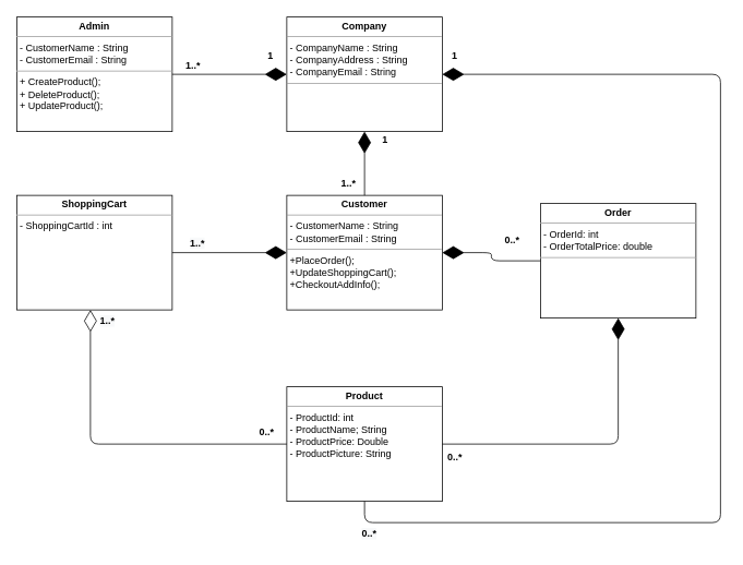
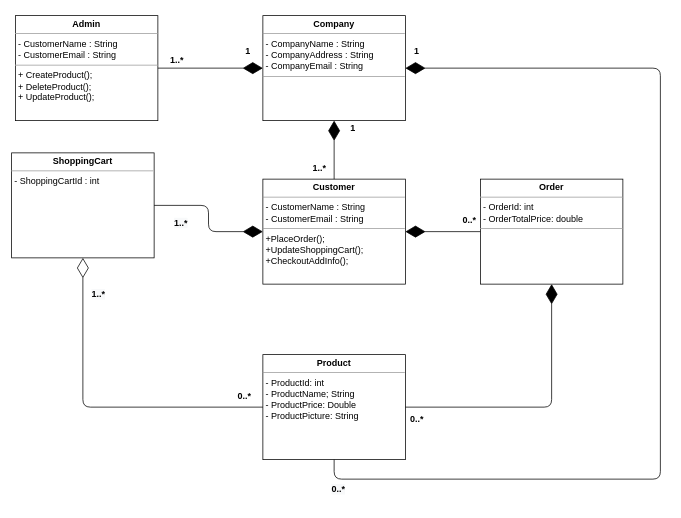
  <mxCell id="0" />
  <mxCell id="1" parent="0" />
  <mxCell id="2" value="&lt;p style=&quot;margin: 0px ; margin-top: 4px ; text-align: center&quot;&gt;&lt;b&gt;Company&lt;/b&gt;&lt;/p&gt;&lt;hr size=&quot;1&quot;&gt;&lt;p style=&quot;margin: 0px 0px 0px 4px&quot;&gt;- CompanyName : String&lt;/p&gt;&lt;p style=&quot;margin: 0px 0px 0px 4px&quot;&gt;- CompanyAddress : String&lt;/p&gt;&lt;p style=&quot;margin: 0px 0px 0px 4px&quot;&gt;- CompanyEmail : String&lt;/p&gt;&lt;hr size=&quot;1&quot;&gt;&lt;p style=&quot;margin: 0px ; margin-left: 4px&quot;&gt;&lt;br&gt;&lt;/p&gt;" style="verticalAlign=top;align=left;overflow=fill;fontSize=12;fontFamily=Helvetica;html=1;" parent="1" vertex="1"><mxGeometry x="350" y="20" width="190" height="140" as="geometry" /></mxCell>
  <mxCell id="3" value="&lt;p style=&quot;margin: 0px ; margin-top: 4px ; text-align: center&quot;&gt;&lt;b&gt;Customer&lt;/b&gt;&lt;/p&gt;&lt;hr size=&quot;1&quot;&gt;&lt;p style=&quot;margin: 0px 0px 0px 4px&quot;&gt;- CustomerName : String&lt;/p&gt;&lt;p style=&quot;margin: 0px ; margin-left: 4px&quot;&gt;- CustomerEmail : String&lt;br&gt;&lt;/p&gt;&lt;hr size=&quot;1&quot;&gt;&lt;p style=&quot;margin: 0px ; margin-left: 4px&quot;&gt;&lt;span&gt;+PlaceOrder();&lt;/span&gt;&lt;br&gt;&lt;/p&gt;&lt;p style=&quot;margin: 0px ; margin-left: 4px&quot;&gt;+UpdateShoppingCart();&lt;/p&gt;&lt;p style=&quot;margin: 0px ; margin-left: 4px&quot;&gt;+CheckoutAddInfo();&lt;/p&gt;&lt;p style=&quot;margin: 0px ; margin-left: 4px&quot;&gt;&lt;br&gt;&lt;/p&gt;" style="verticalAlign=top;align=left;overflow=fill;fontSize=12;fontFamily=Helvetica;html=1;" parent="1" vertex="1"><mxGeometry x="350" y="238" width="190" height="140" as="geometry" /></mxCell>
- <mxCell id="4" value="&lt;p style=&quot;margin: 0px ; margin-top: 4px ; text-align: center&quot;&gt;&lt;b&gt;ShoppingCart&lt;/b&gt;&lt;/p&gt;&lt;hr size=&quot;1&quot;&gt;&lt;p style=&quot;margin: 0px ; margin-left: 4px&quot;&gt;- ShoppingCartId : int&lt;/p&gt;&lt;p style=&quot;margin: 0px ; margin-left: 4px&quot;&gt;&lt;/p&gt;&lt;p style=&quot;margin: 0px ; margin-left: 4px&quot;&gt;&lt;br&gt;&lt;/p&gt;" style="verticalAlign=top;align=left;overflow=fill;fontSize=12;fontFamily=Helvetica;html=1;" parent="1" vertex="1"><mxGeometry x="20" y="238" width="190" height="140" as="geometry" /></mxCell>
+ <mxCell id="4" value="&lt;p style=&quot;margin: 0px ; margin-top: 4px ; text-align: center&quot;&gt;&lt;b&gt;ShoppingCart&lt;/b&gt;&lt;/p&gt;&lt;hr size=&quot;1&quot;&gt;&lt;p style=&quot;margin: 0px ; margin-left: 4px&quot;&gt;- ShoppingCartId : int&lt;/p&gt;&lt;p style=&quot;margin: 0px ; margin-left: 4px&quot;&gt;&lt;/p&gt;&lt;p style=&quot;margin: 0px ; margin-left: 4px&quot;&gt;&lt;br&gt;&lt;/p&gt;" style="verticalAlign=top;align=left;overflow=fill;fontSize=12;fontFamily=Helvetica;html=1;" parent="1" vertex="1"><mxGeometry x="15" y="203" width="190" height="140" as="geometry" /></mxCell>
  <mxCell id="5" value="&lt;p style=&quot;margin: 0px ; margin-top: 4px ; text-align: center&quot;&gt;&lt;b&gt;Product&lt;/b&gt;&lt;/p&gt;&lt;hr size=&quot;1&quot;&gt;&lt;p style=&quot;margin: 0px 0px 0px 4px&quot;&gt;- ProductId: int&lt;br&gt;&lt;/p&gt;&lt;p style=&quot;margin: 0px 0px 0px 4px&quot;&gt;- ProductName; String&lt;/p&gt;&lt;p style=&quot;margin: 0px ; margin-left: 4px&quot;&gt;- ProductPrice: Double&lt;/p&gt;&lt;p style=&quot;margin: 0px ; margin-left: 4px&quot;&gt;- ProductPicture: String&lt;/p&gt;" style="verticalAlign=top;align=left;overflow=fill;fontSize=12;fontFamily=Helvetica;html=1;" parent="1" vertex="1"><mxGeometry x="350" y="472" width="190" height="140" as="geometry" /></mxCell>
  <mxCell id="6" value="" style="endArrow=diamondThin;endFill=1;endSize=24;html=1;edgeStyle=orthogonalEdgeStyle;" parent="1" source="5" target="2" edge="1"><mxGeometry width="160" relative="1" as="geometry"><mxPoint x="250" y="318" as="sourcePoint" /><mxPoint x="410" y="318" as="targetPoint" /><Array as="points"><mxPoint x="445" y="638" /><mxPoint x="880" y="638" /><mxPoint x="880" y="90" /></Array></mxGeometry></mxCell>
  <mxCell id="7" value="" style="endArrow=diamondThin;endFill=1;endSize=24;html=1;edgeStyle=orthogonalEdgeStyle;" parent="1" source="4" target="3" edge="1"><mxGeometry width="160" relative="1" as="geometry"><mxPoint x="284" y="658" as="sourcePoint" /><mxPoint x="284.41" y="568" as="targetPoint" /></mxGeometry></mxCell>
  <mxCell id="8" value="" style="endArrow=diamondThin;endFill=0;endSize=24;html=1;edgeStyle=orthogonalEdgeStyle;" parent="1" source="5" target="4" edge="1"><mxGeometry width="160" relative="1" as="geometry"><mxPoint x="60" y="528" as="sourcePoint" /><mxPoint x="130" y="338" as="targetPoint" /><Array as="points"><mxPoint x="110" y="542" /></Array></mxGeometry></mxCell>
  <mxCell id="9" value="" style="endArrow=diamondThin;endFill=1;endSize=24;html=1;edgeStyle=orthogonalEdgeStyle;" parent="1" source="3" target="2" edge="1"><mxGeometry width="160" relative="1" as="geometry"><mxPoint x="455" y="238" as="sourcePoint" /><mxPoint x="490" y="208" as="targetPoint" /></mxGeometry></mxCell>
  <mxCell id="10" value="&lt;b&gt;0..*&lt;/b&gt;" style="text;html=1;align=center;verticalAlign=middle;resizable=0;points=[];autosize=1;" parent="1" vertex="1"><mxGeometry x="310" y="518" width="30" height="20" as="geometry" /></mxCell>
  <mxCell id="11" value="&lt;b&gt;1&lt;/b&gt;" style="text;html=1;align=center;verticalAlign=middle;resizable=0;points=[];autosize=1;" parent="1" vertex="1"><mxGeometry x="545" y="58" width="20" height="20" as="geometry" /></mxCell>
  <mxCell id="12" value="&lt;b&gt;1..*&lt;/b&gt;" style="text;html=1;align=center;verticalAlign=middle;resizable=0;points=[];autosize=1;" parent="1" vertex="1"><mxGeometry x="410" y="213" width="30" height="20" as="geometry" /></mxCell>
  <mxCell id="13" value="&lt;b&gt;0..*&lt;/b&gt;" style="text;html=1;align=center;verticalAlign=middle;resizable=0;points=[];autosize=1;" parent="1" vertex="1"><mxGeometry x="610" y="283" width="30" height="20" as="geometry" /></mxCell>
- <mxCell id="14" value="&lt;p style=&quot;margin: 0px ; margin-top: 4px ; text-align: center&quot;&gt;&lt;b&gt;Order&lt;/b&gt;&lt;/p&gt;&lt;hr size=&quot;1&quot;&gt;&lt;p style=&quot;margin: 0px ; margin-left: 4px&quot;&gt;- OrderId: int&lt;/p&gt;&lt;p style=&quot;margin: 0px ; margin-left: 4px&quot;&gt;- OrderTotalPrice: double&lt;/p&gt;&lt;hr size=&quot;1&quot;&gt;&lt;p style=&quot;margin: 0px ; margin-left: 4px&quot;&gt;&lt;br&gt;&lt;/p&gt;" style="verticalAlign=top;align=left;overflow=fill;fontSize=12;fontFamily=Helvetica;html=1;" parent="1" vertex="1"><mxGeometry x="660" y="248" width="190" height="140" as="geometry" /></mxCell>
+ <mxCell id="14" value="&lt;p style=&quot;margin: 0px ; margin-top: 4px ; text-align: center&quot;&gt;&lt;b&gt;Order&lt;/b&gt;&lt;/p&gt;&lt;hr size=&quot;1&quot;&gt;&lt;p style=&quot;margin: 0px ; margin-left: 4px&quot;&gt;- OrderId: int&lt;/p&gt;&lt;p style=&quot;margin: 0px ; margin-left: 4px&quot;&gt;- OrderTotalPrice: double&lt;/p&gt;&lt;hr size=&quot;1&quot;&gt;&lt;p style=&quot;margin: 0px ; margin-left: 4px&quot;&gt;&lt;br&gt;&lt;/p&gt;" style="verticalAlign=top;align=left;overflow=fill;fontSize=12;fontFamily=Helvetica;html=1;" parent="1" vertex="1"><mxGeometry x="640" y="238" width="190" height="140" as="geometry" /></mxCell>
  <mxCell id="15" value="" style="endArrow=diamondThin;endFill=1;endSize=24;html=1;edgeStyle=orthogonalEdgeStyle;" parent="1" source="14" target="3" edge="1"><mxGeometry width="160" relative="1" as="geometry"><mxPoint x="690" y="558" as="sourcePoint" /><mxPoint x="490" y="678" as="targetPoint" /><Array as="points" /></mxGeometry></mxCell>
  <mxCell id="16" value="&lt;b&gt;1&lt;/b&gt;" style="text;html=1;align=center;verticalAlign=middle;resizable=0;points=[];autosize=1;" parent="1" vertex="1"><mxGeometry x="460" y="160" width="20" height="20" as="geometry" /></mxCell>
  <mxCell id="17" value="&lt;b style=&quot;color: rgb(0 , 0 , 0) ; font-family: &amp;#34;helvetica&amp;#34; ; font-size: 12px ; font-style: normal ; letter-spacing: normal ; text-align: center ; text-indent: 0px ; text-transform: none ; word-spacing: 0px ; background-color: rgb(248 , 249 , 250)&quot;&gt;1..*&lt;/b&gt;" style="text;whiteSpace=wrap;html=1;" parent="1" vertex="1"><mxGeometry x="230" y="283" width="40" height="30" as="geometry" /></mxCell>
  <mxCell id="18" value="&lt;b style=&quot;color: rgb(0, 0, 0); font-family: helvetica; font-size: 12px; font-style: normal; letter-spacing: normal; text-align: center; text-indent: 0px; text-transform: none; word-spacing: 0px; background-color: rgb(248, 249, 250);&quot;&gt;0..*&lt;/b&gt;" style="text;whiteSpace=wrap;html=1;" parent="1" vertex="1"><mxGeometry x="440" y="638" width="30" height="30" as="geometry" /></mxCell>
  <mxCell id="19" value="&lt;b&gt;0..*&lt;/b&gt;" style="text;html=1;align=center;verticalAlign=middle;resizable=0;points=[];autosize=1;" parent="1" vertex="1"><mxGeometry x="540" y="548" width="30" height="20" as="geometry" /></mxCell>
  <mxCell id="20" value="" style="endArrow=diamondThin;endFill=1;endSize=24;html=1;edgeStyle=orthogonalEdgeStyle;" parent="1" source="5" target="14" edge="1"><mxGeometry width="160" relative="1" as="geometry"><mxPoint x="650" y="318" as="sourcePoint" /><mxPoint x="550" y="318" as="targetPoint" /><Array as="points" /></mxGeometry></mxCell>
  <mxCell id="21" value="&lt;p style=&quot;margin: 0px ; margin-top: 4px ; text-align: center&quot;&gt;&lt;b&gt;Admin&lt;/b&gt;&lt;/p&gt;&lt;hr size=&quot;1&quot;&gt;&lt;p style=&quot;margin: 0px 0px 0px 4px&quot;&gt;- CustomerName&amp;nbsp;: String&lt;/p&gt;&lt;p style=&quot;margin: 0px 0px 0px 4px&quot;&gt;- CustomerEmail&amp;nbsp;: String&lt;/p&gt;&lt;hr size=&quot;1&quot;&gt;&lt;p style=&quot;margin: 0px ; margin-left: 4px&quot;&gt;+ CreateProduct();&lt;/p&gt;&lt;p style=&quot;margin: 0px ; margin-left: 4px&quot;&gt;+ DeleteProduct();&lt;/p&gt;&lt;p style=&quot;margin: 0px ; margin-left: 4px&quot;&gt;+ UpdateProduct();&lt;/p&gt;" style="verticalAlign=top;align=left;overflow=fill;fontSize=12;fontFamily=Helvetica;html=1;" vertex="1" parent="1"><mxGeometry x="20" y="20" width="190" height="140" as="geometry" /></mxCell>
  <mxCell id="22" value="" style="endArrow=diamondThin;endFill=1;endSize=24;html=1;entryX=0;entryY=0.5;entryDx=0;entryDy=0;exitX=1;exitY=0.5;exitDx=0;exitDy=0;" edge="1" parent="1" source="21" target="2"><mxGeometry width="160" relative="1" as="geometry"><mxPoint x="450" y="318" as="sourcePoint" /><mxPoint x="610" y="318" as="targetPoint" /></mxGeometry></mxCell>
  <mxCell id="23" value="&lt;b&gt;1..*&lt;/b&gt;" style="text;html=1;align=center;verticalAlign=middle;resizable=0;points=[];autosize=1;" vertex="1" parent="1"><mxGeometry x="220" y="70" width="30" height="20" as="geometry" /></mxCell>
  <mxCell id="24" value="&lt;b&gt;1&lt;/b&gt;" style="text;html=1;align=center;verticalAlign=middle;resizable=0;points=[];autosize=1;" vertex="1" parent="1"><mxGeometry x="320" y="58" width="20" height="20" as="geometry" /></mxCell>
  <mxCell id="25" value="&lt;b style=&quot;color: rgb(0 , 0 , 0) ; font-family: &amp;#34;helvetica&amp;#34; ; font-size: 12px ; font-style: normal ; letter-spacing: normal ; text-align: center ; text-indent: 0px ; text-transform: none ; word-spacing: 0px ; background-color: rgb(248 , 249 , 250)&quot;&gt;1..*&lt;/b&gt;" style="text;whiteSpace=wrap;html=1;" vertex="1" parent="1"><mxGeometry x="120" y="378" width="40" height="30" as="geometry" /></mxCell>
